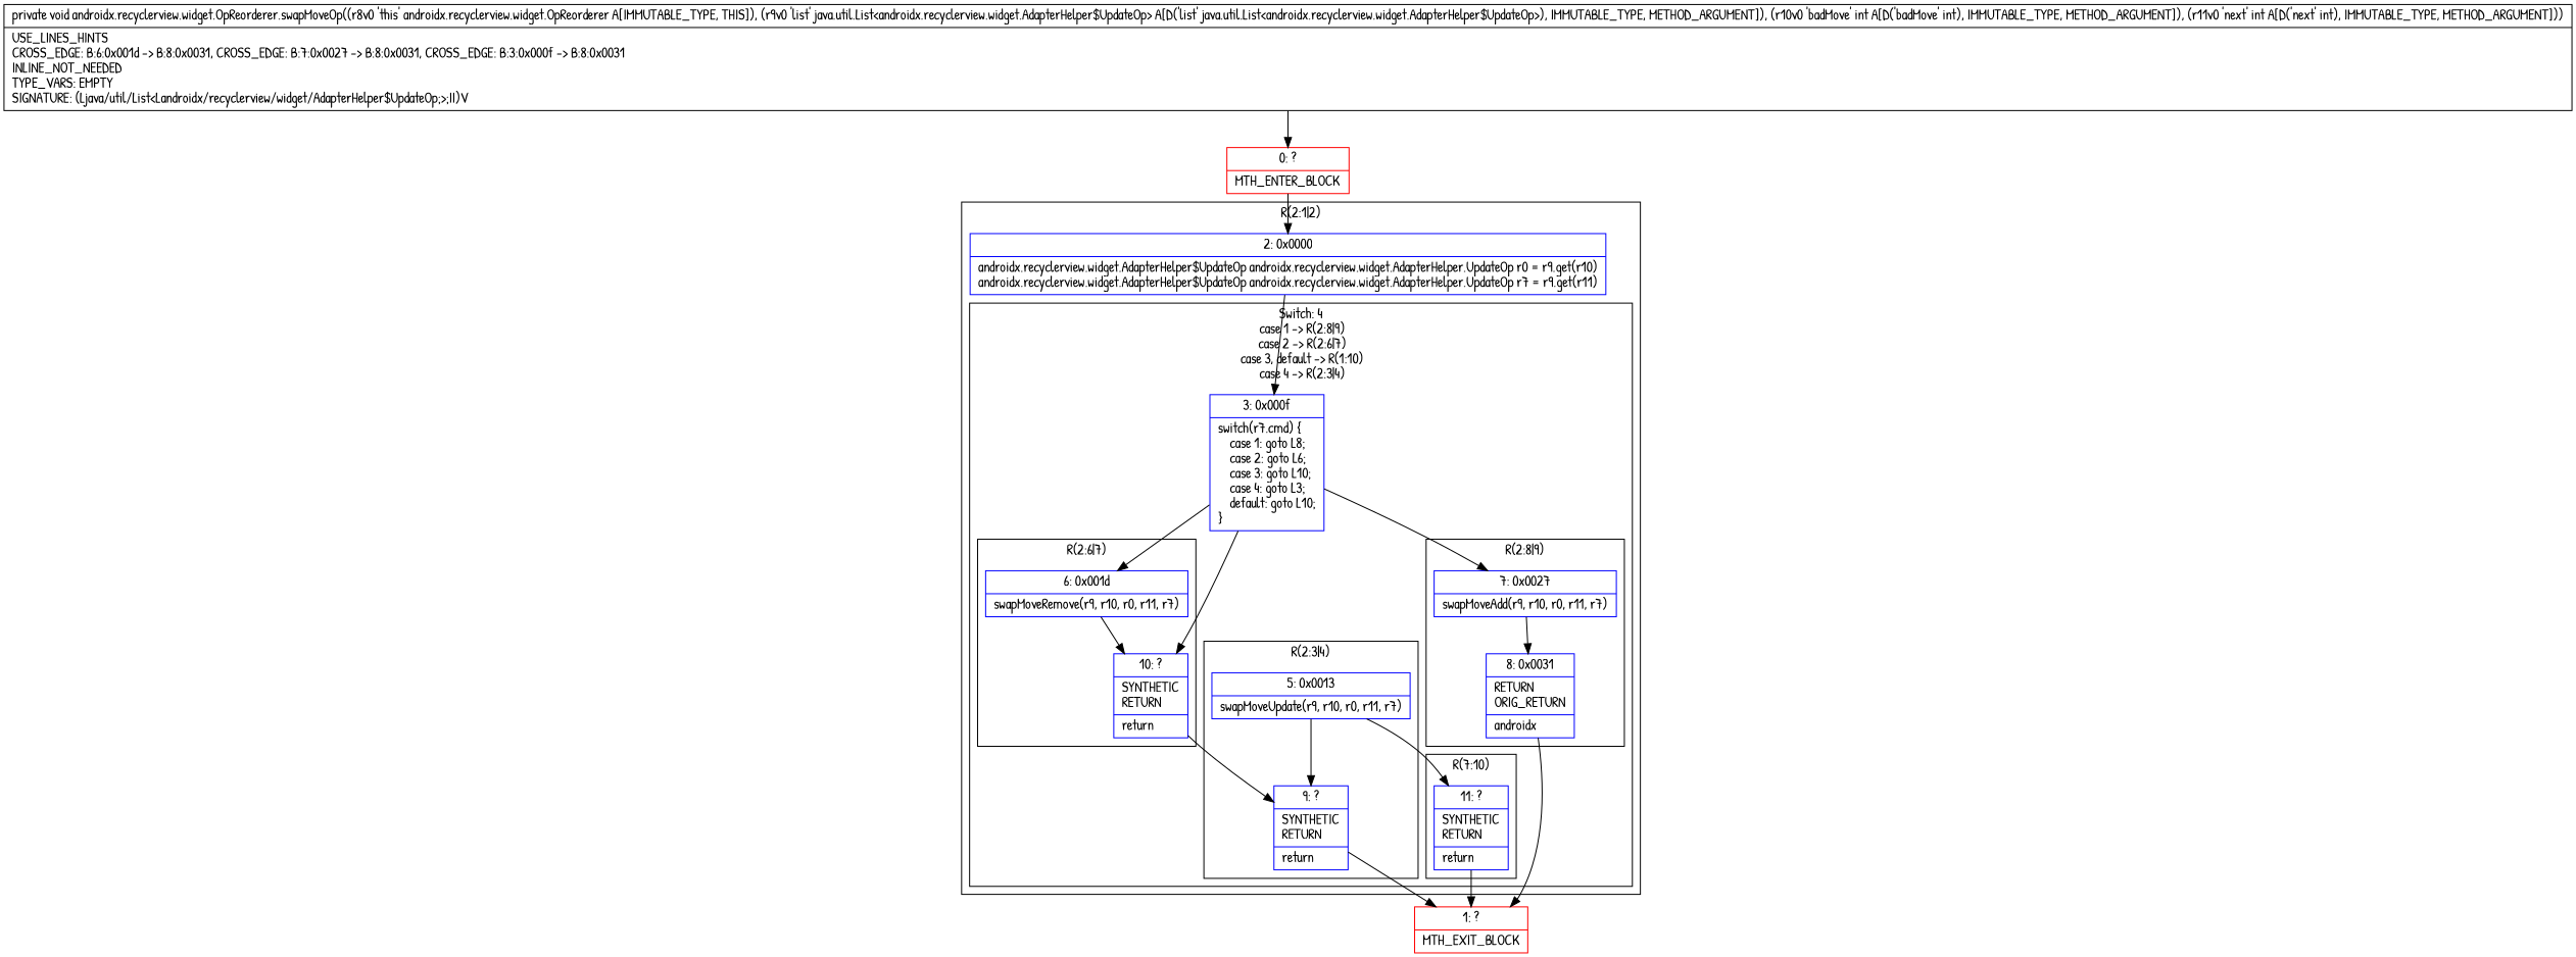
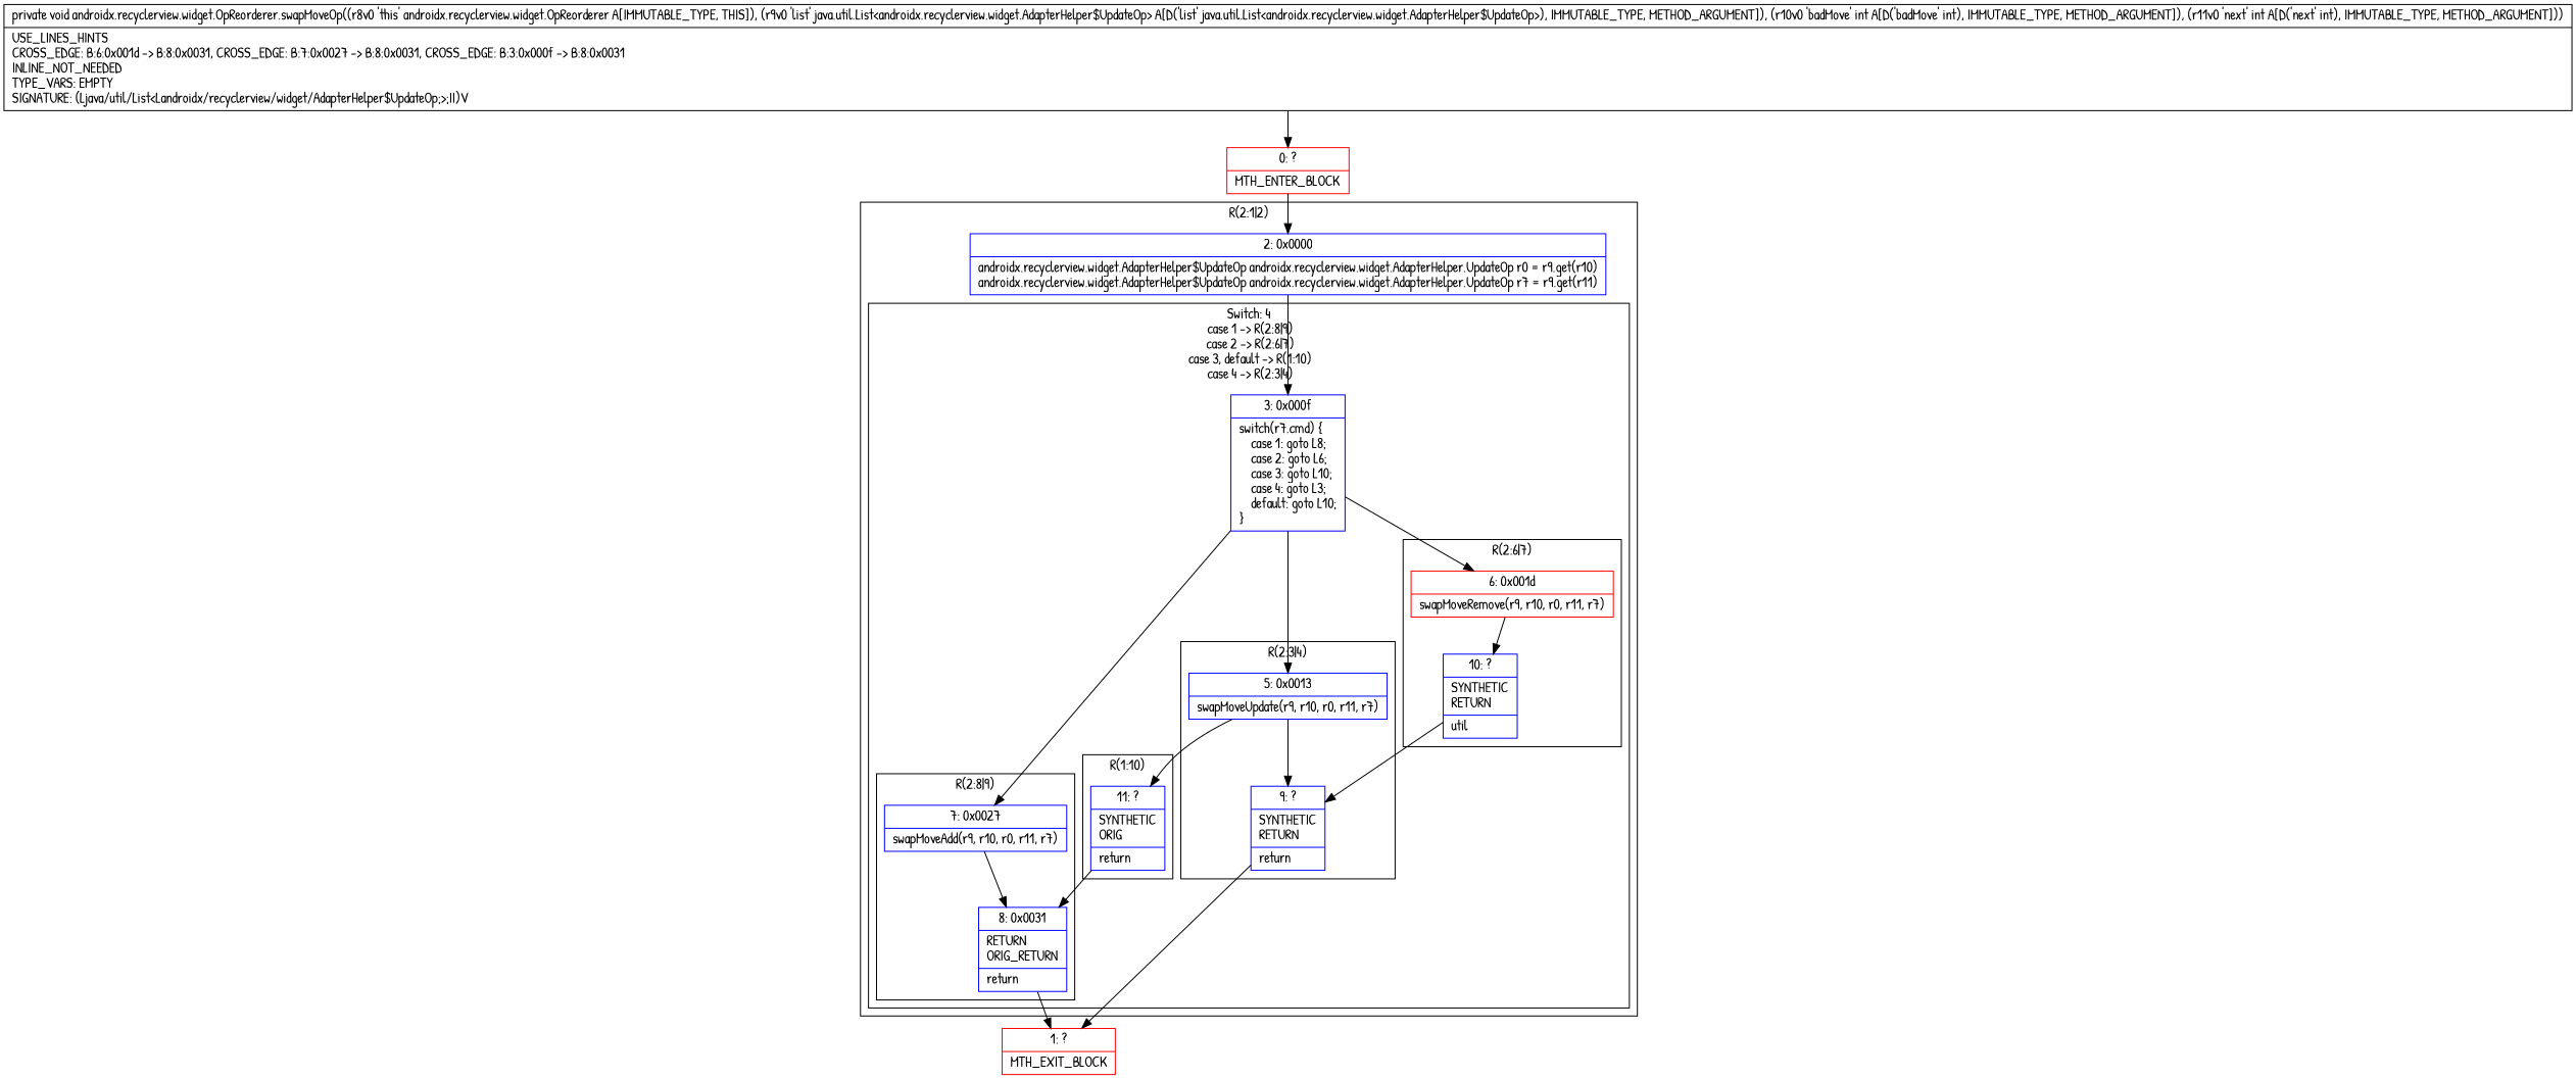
  digraph {
    fontname="Patrick Hand"
    node [color=blue fontname="Patrick Hand" shape=record]
    edge [fontname="Patrick Hand"]
    n1 [label="{7\:\ 0x0027|swapMoveAdd(r9, r10, r0, r11, r7)\l}"]
-   n2 [label="{8\:\ 0x0031|RETURN\lORIG_RETURN\l|androidx\l}"]
-   n3 [label="{6\:\ 0x001d|swapMoveRemove(r9, r10, r0, r11, r7)\l}"]
-   n4 [label="{10\:\ ?|SYNTHETIC\lRETURN\l|return\l}"]
-   n5 [label="{11\:\ ?|SYNTHETIC\lRETURN\l|return\l}"]
+   n2 [label="{8\:\ 0x0031|RETURN\lORIG_RETURN\l|return\l}"]
+   n3 [color=red label="{6\:\ 0x001d|swapMoveRemove(r9, r10, r0, r11, r7)\l}"]
+   n4 [label="{10\:\ ?|SYNTHETIC\lRETURN\l|util\l}"]
+   n5 [label="{11\:\ ?|SYNTHETIC\lORIG\l|return\l}"]
    n6 [label="{5\:\ 0x0013|swapMoveUpdate(r9, r10, r0, r11, r7)\l}"]
    n7 [label="{9\:\ ?|SYNTHETIC\lRETURN\l|return\l}"]
    n8 [label="{3\:\ 0x000f|switch(r7.cmd) \{\l    case 1: goto L8;\l    case 2: goto L6;\l    case 3: goto L10;\l    case 4: goto L3;\l    default: goto L10;\l\}\l}"]
    n9 [label="{2\:\ 0x0000|androidx.recyclerview.widget.AdapterHelper$UpdateOp androidx.recyclerview.widget.AdapterHelper.UpdateOp r0 = r9.get(r10)\landroidx.recyclerview.widget.AdapterHelper$UpdateOp androidx.recyclerview.widget.AdapterHelper.UpdateOp r7 = r9.get(r11)\l}"]
    n10 [color=red label="{1\:\ ?|MTH_EXIT_BLOCK\l}"]
    n11 [color=red label="{0\:\ ?|MTH_ENTER_BLOCK\l}"]
    n12 [label="{private void androidx.recyclerview.widget.OpReorderer.swapMoveOp((r8v0 'this' androidx.recyclerview.widget.OpReorderer A[IMMUTABLE_TYPE, THIS]), (r9v0 'list' java.util.List\<androidx.recyclerview.widget.AdapterHelper$UpdateOp\> A[D('list' java.util.List\<androidx.recyclerview.widget.AdapterHelper$UpdateOp\>), IMMUTABLE_TYPE, METHOD_ARGUMENT]), (r10v0 'badMove' int A[D('badMove' int), IMMUTABLE_TYPE, METHOD_ARGUMENT]), (r11v0 'next' int A[D('next' int), IMMUTABLE_TYPE, METHOD_ARGUMENT]))  | USE_LINES_HINTS\lCROSS_EDGE: B:6:0x001d \-\> B:8:0x0031, CROSS_EDGE: B:7:0x0027 \-\> B:8:0x0031, CROSS_EDGE: B:3:0x000f \-\> B:8:0x0031\lINLINE_NOT_NEEDED\lTYPE_VARS: EMPTY\lSIGNATURE: (Ljava\/util\/List\<Landroidx\/recyclerview\/widget\/AdapterHelper$UpdateOp;\>;II)V\l}" color=""]
    subgraph cluster_1 {
      label="R(2:1|2)"
      n9
      subgraph cluster_2 {
        label="Switch: 4\n case 1 -> R(2:8|9)\n case 2 -> R(2:6|7)\n case 3, default -> R(1:10)\n case 4 -> R(2:3|4)"
        n8
        subgraph cluster_3 {
          label="R(2:8|9)"
          n1
          n2
        }
        subgraph cluster_4 {
          label="R(2:6|7)"
          n3
          n4
        }
        subgraph cluster_5 {
-         label="R(7:10)"
+         label="R(1:10)"
          n5
        }
        subgraph cluster_6 {
          label="R(2:3|4)"
          n6
          n7
        }
      }
    }
    n1 -> n2
    n2 -> n10
    n3 -> n4
    n4 -> n7
-   n5 -> n10
+   n5 -> n2
    n6 -> n5
    n6 -> n7
    n7 -> n10
    n8 -> n1
    n8 -> n3
-   n8 -> n4
+   n8 -> n6
    n9 -> n8
    n11 -> n9
    n12 -> n11
  }
